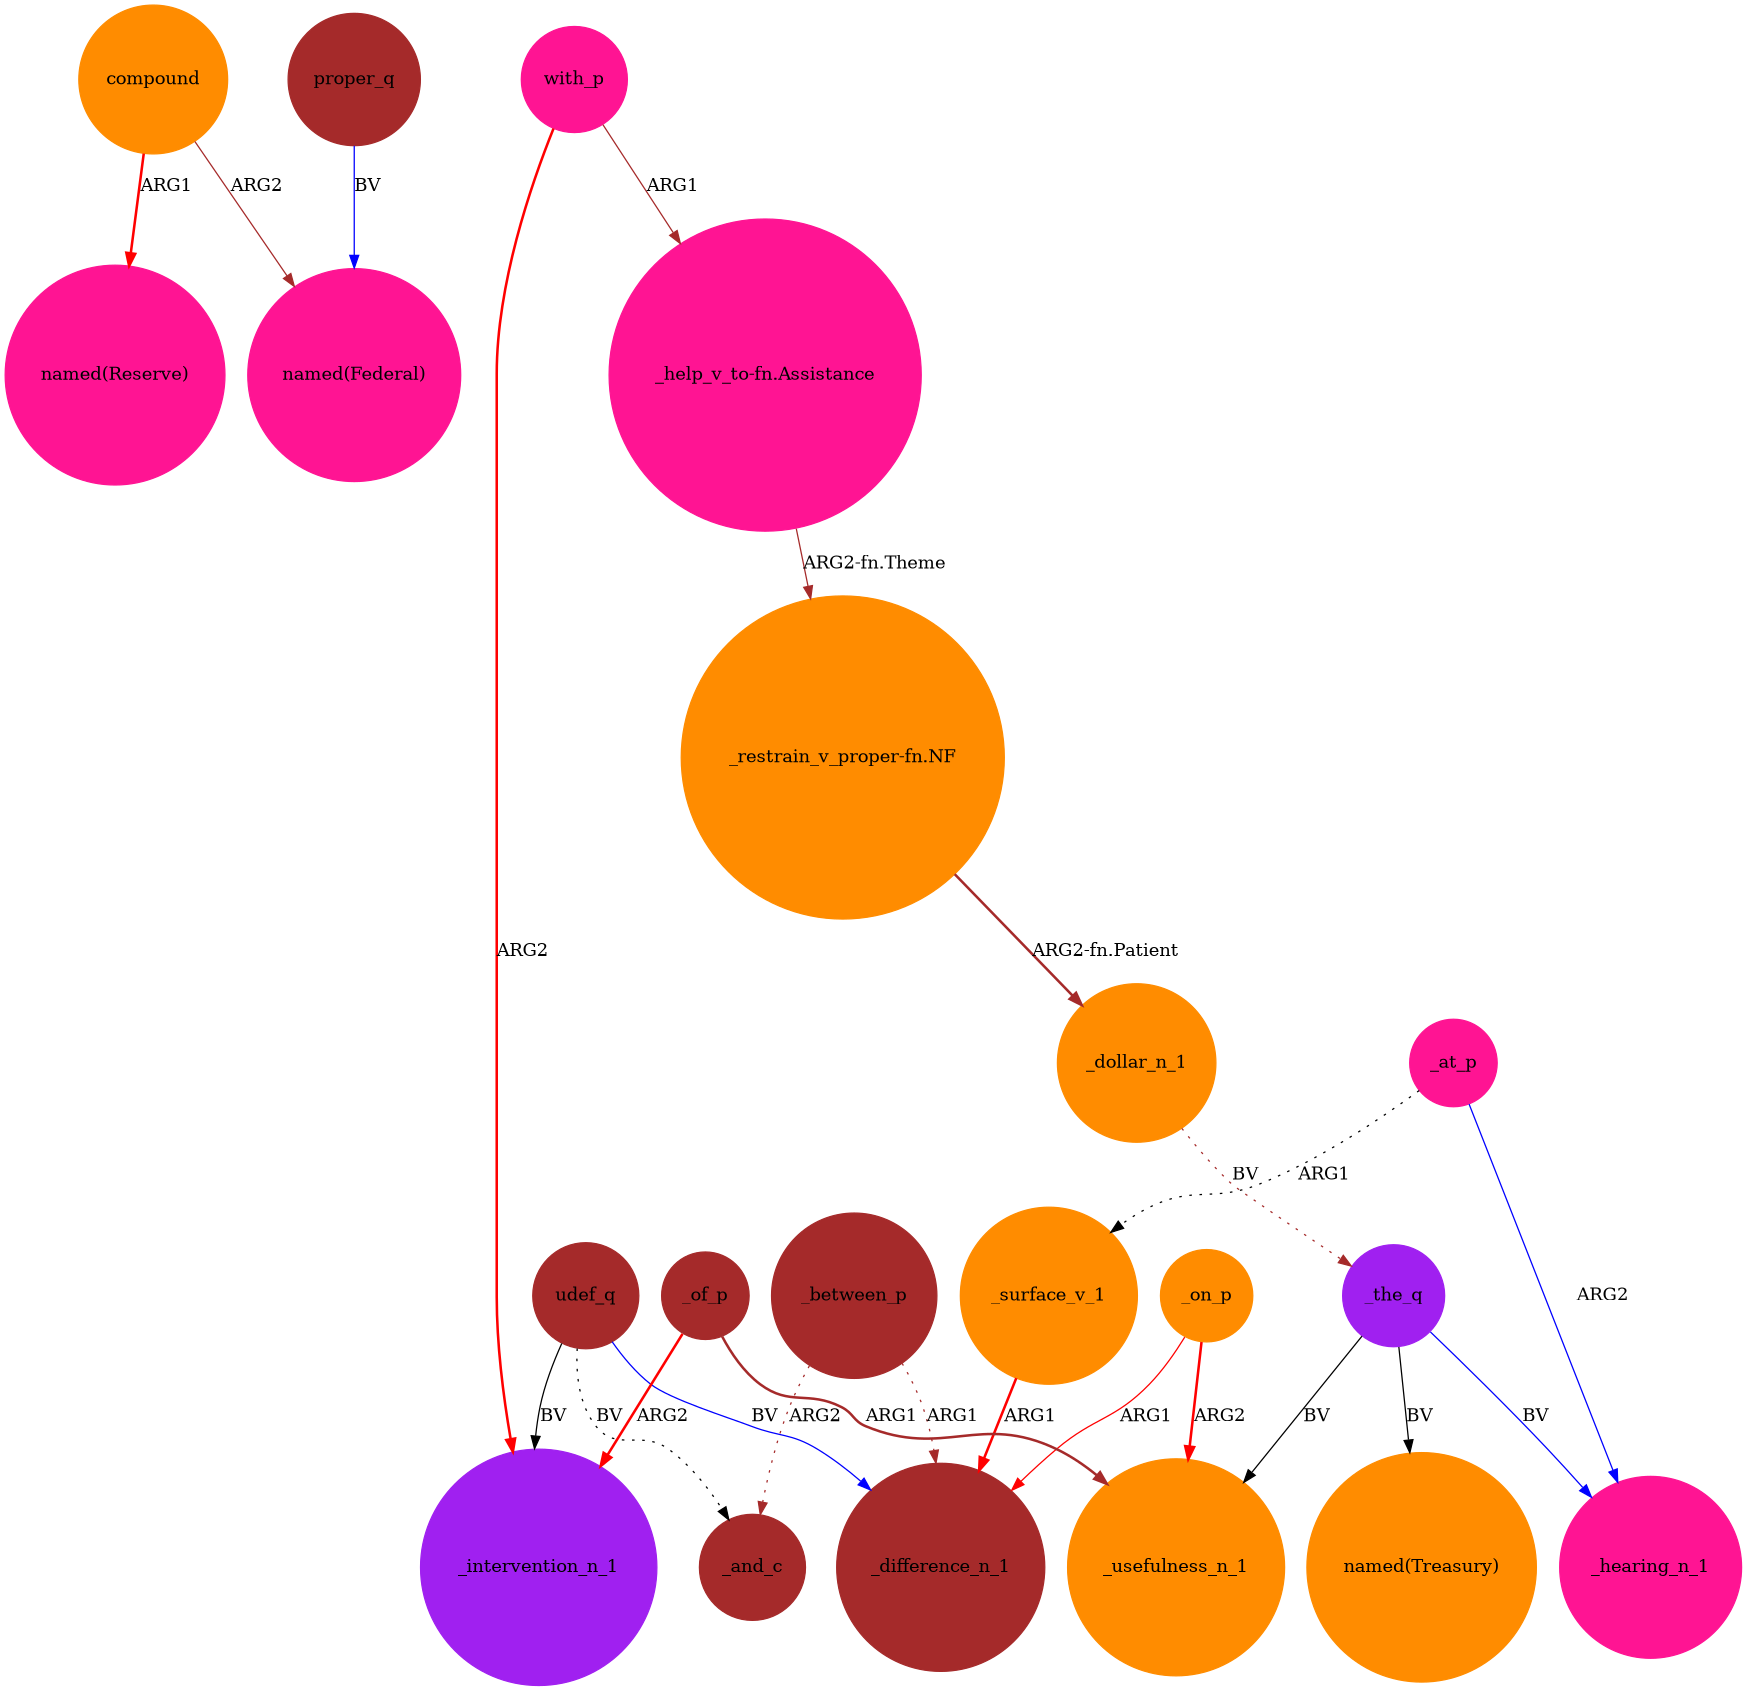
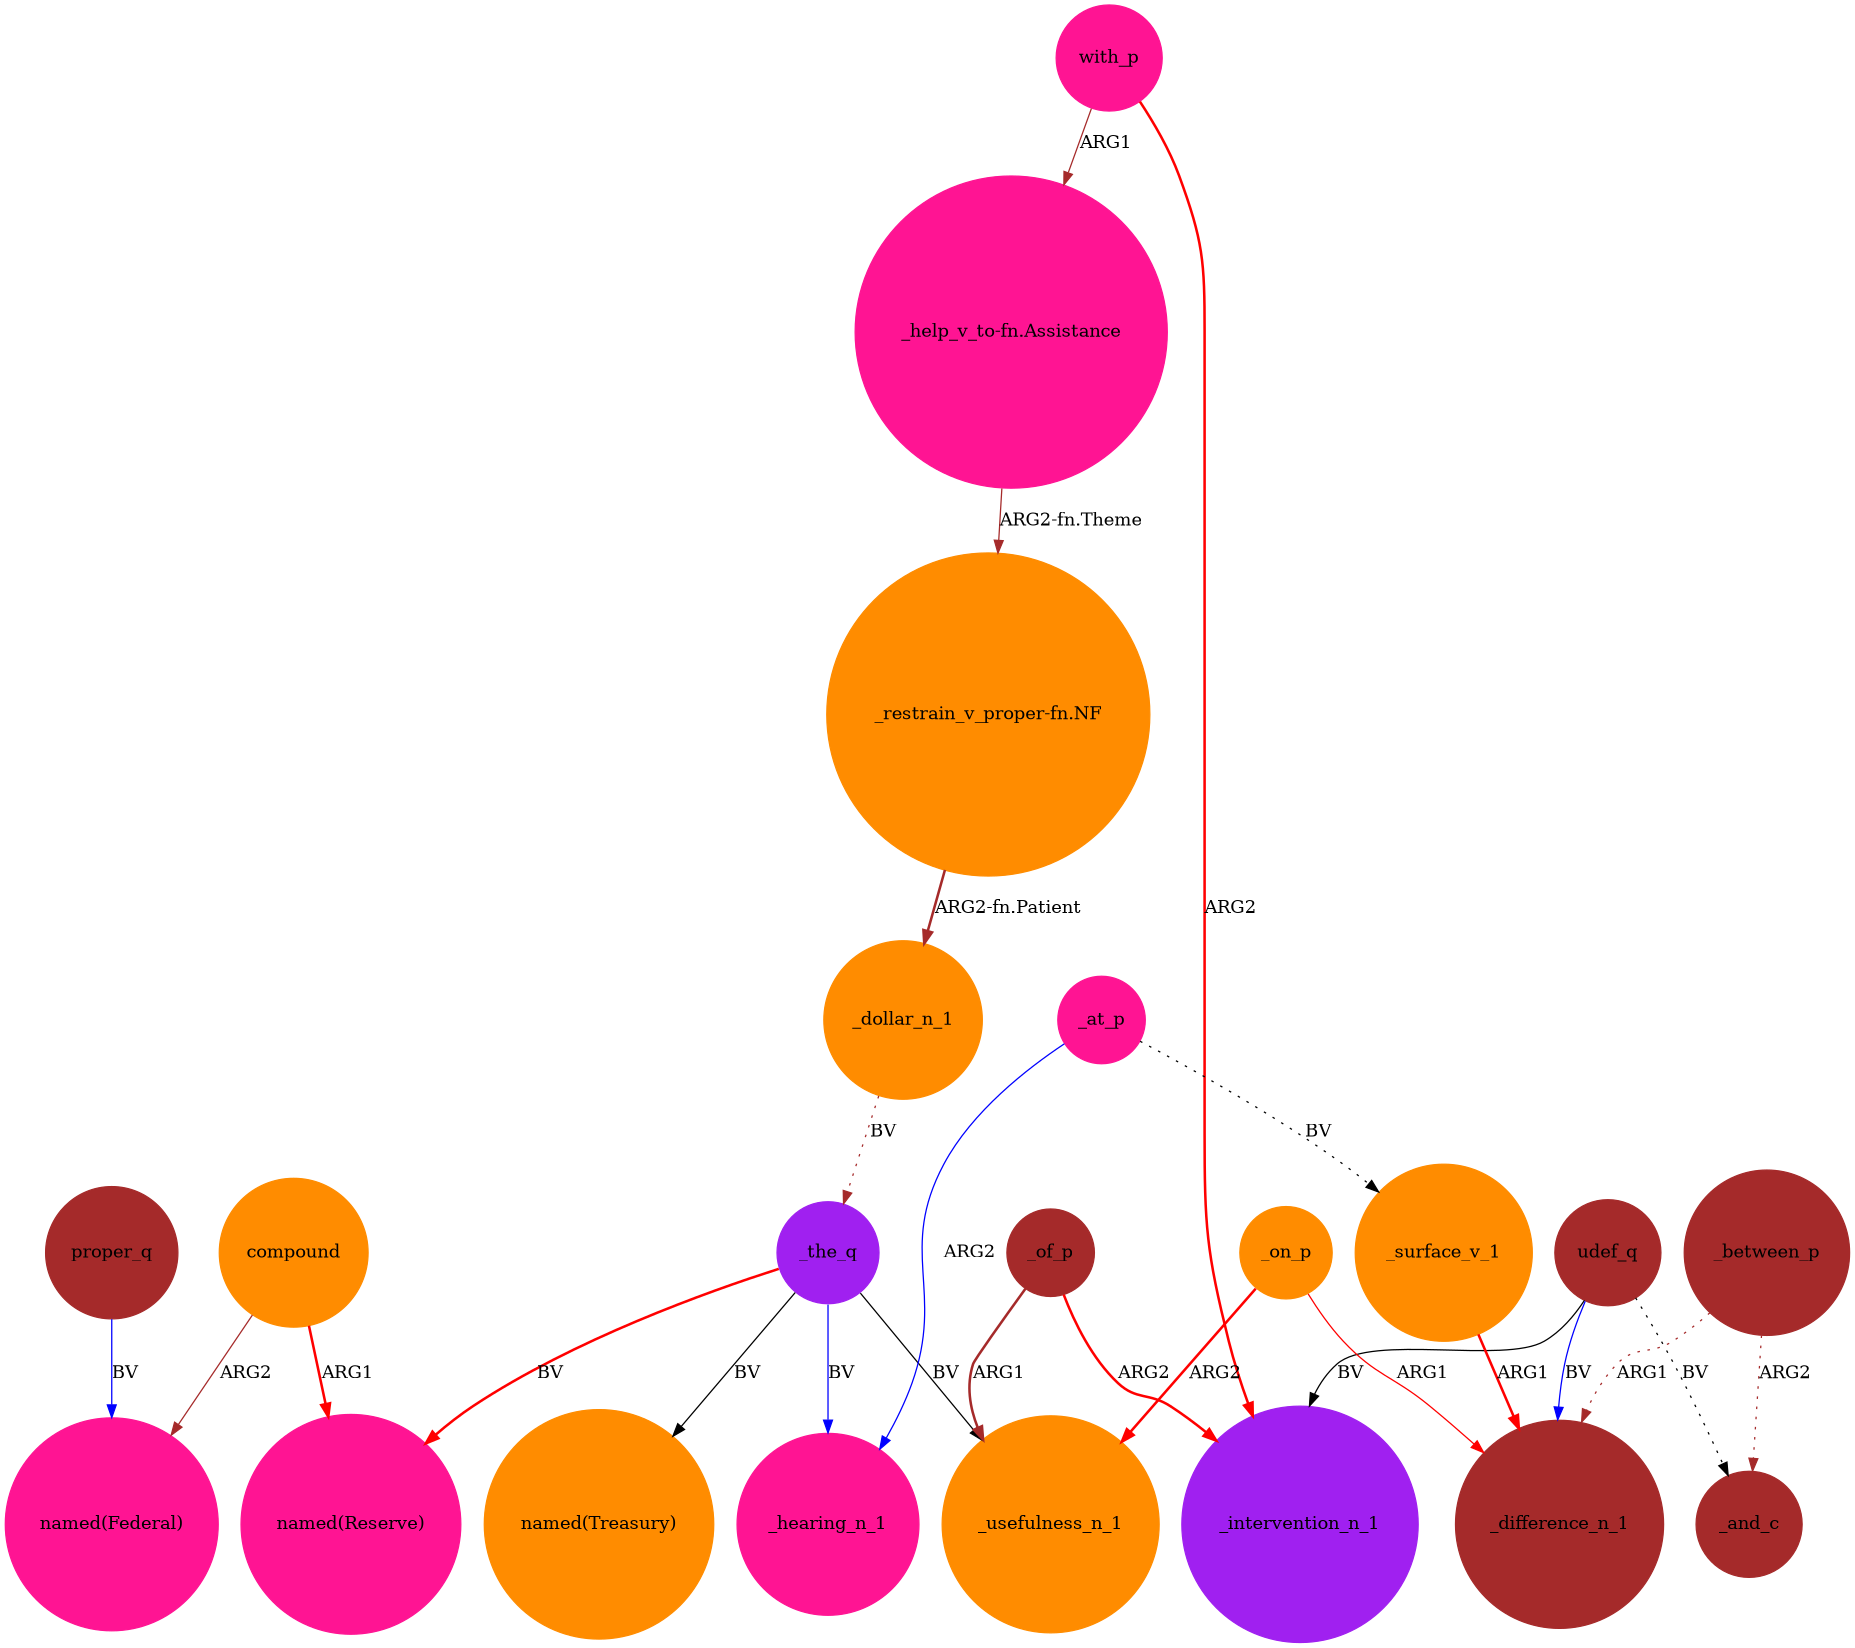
  digraph {
    node [color=darkorange shape=circle style=filled]
    edge [color=brown style=solid]
    "named(Reserve)" [color=deeppink]
    compound
    "named(Federal)" [color=deeppink]
    udef_q [color=brown]
    _intervention_n_1 [color=purple]
    _difference_n_1 [color=brown]
    _and_c [color=brown]
    with_p [color=deeppink]
    "_help_v_to-fn.Assistance" [color=deeppink]
    n10 [label="_restrain_v_proper-fn.NF"]
    _the_q [color=purple]
    _usefulness_n_1
    _hearing_n_1 [color=deeppink]
    "named(Treasury)"
    _dollar_n_1
    _on_p
    _surface_v_1
    _of_p [color=brown]
    _between_p [color=brown]
    _at_p [color=deeppink]
    proper_q [color=brown]
    compound -> "named(Reserve)" [color=red label=ARG1 style=bold]
    compound -> "named(Federal)" [label=ARG2]
    udef_q -> _intervention_n_1 [color=black label=BV]
    udef_q -> _difference_n_1 [color=blue label=BV]
    udef_q -> _and_c [color=black label=BV style=dotted]
    with_p -> _intervention_n_1 [color=red label=ARG2 style=bold]
    with_p -> "_help_v_to-fn.Assistance" [label=ARG1]
    "_help_v_to-fn.Assistance" -> n10 [label="ARG2-fn.Theme"]
    n10 -> _dollar_n_1 [label="ARG2-fn.Patient" style=bold]
+   _the_q -> "named(Reserve)" [color=red label=BV style=bold]
    _the_q -> _usefulness_n_1 [color=black label=BV]
    _the_q -> _hearing_n_1 [color=blue label=BV]
    _the_q -> "named(Treasury)" [color=black label=BV]
    _dollar_n_1 -> _the_q [label=BV style=dotted]
    _on_p -> _difference_n_1 [color=red label=ARG1]
    _on_p -> _usefulness_n_1 [color=red label=ARG2 style=bold]
    _surface_v_1 -> _difference_n_1 [color=red label=ARG1 style=bold]
    _of_p -> _intervention_n_1 [color=red label=ARG2 style=bold]
    _of_p -> _usefulness_n_1 [label=ARG1 style=bold]
    _between_p -> _difference_n_1 [label=ARG1 style=dotted]
    _between_p -> _and_c [label=ARG2 style=dotted]
    _at_p -> _hearing_n_1 [color=blue label=ARG2]
-   _at_p -> _surface_v_1 [color=black label=ARG1 style=dotted]
+   _at_p -> _surface_v_1 [color=black label=BV style=dotted]
    proper_q -> "named(Federal)" [color=blue label=BV]
  }
